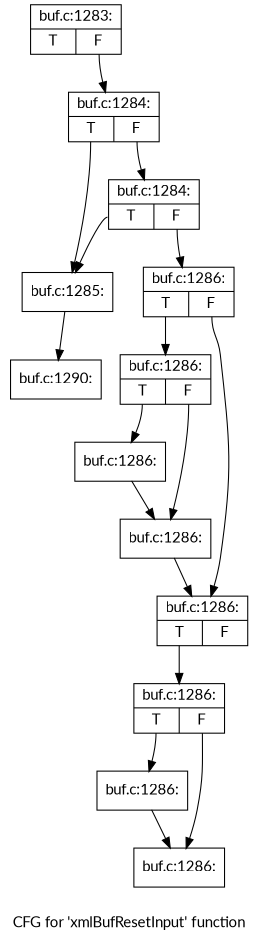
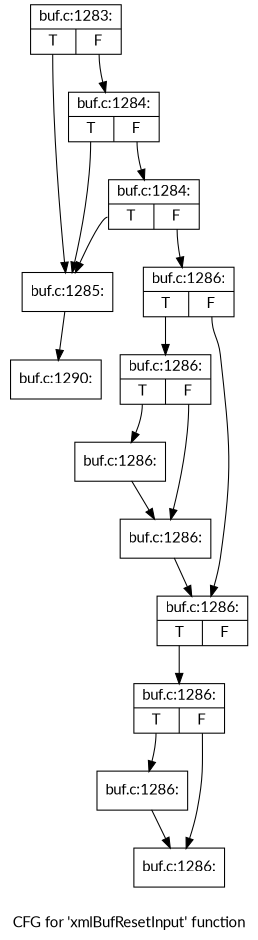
  digraph {
    fontname=Lato
    label="CFG for 'xmlBufResetInput' function"
    node [fontname=Lato shape=record]
    edge [fontname=Lato tailport=s0]
    n1 [label="{buf.c:1283:|{<s0>T|<s1>F}}"]
    n2 [label="{buf.c:1285:}"]
    n3 [label="{buf.c:1284:|{<s0>T|<s1>F}}"]
    n4 [label="{buf.c:1290:}"]
    n5 [label="{buf.c:1284:|{<s0>T|<s1>F}}"]
    n6 [label="{buf.c:1286:|{<s0>T|<s1>F}}"]
    n7 [label="{buf.c:1286:|{<s0>T|<s1>F}}"]
    n8 [label="{buf.c:1286:|{<s0>T|<s1>F}}"]
    n9 [label="{buf.c:1286:}"]
    n10 [label="{buf.c:1286:}"]
    n11 [label="{buf.c:1286:|{<s0>T|<s1>F}}"]
    n12 [label="{buf.c:1286:}"]
    n13 [label="{buf.c:1286:}"]
+   n1 -> n2
    n1 -> n3 [tailport=s1]
    n2 -> n4
    n3 -> n2
    n3 -> n5 [tailport=s1]
    n5 -> n2
    n5 -> n6 [tailport=s1]
    n6 -> n7
    n6 -> n8 [tailport=s1]
    n7 -> n9
    n7 -> n10 [tailport=s1]
    n8 -> n11
    n9 -> n10
    n10 -> n8
    n11 -> n12
    n11 -> n13 [tailport=s1]
    n12 -> n13
  }
